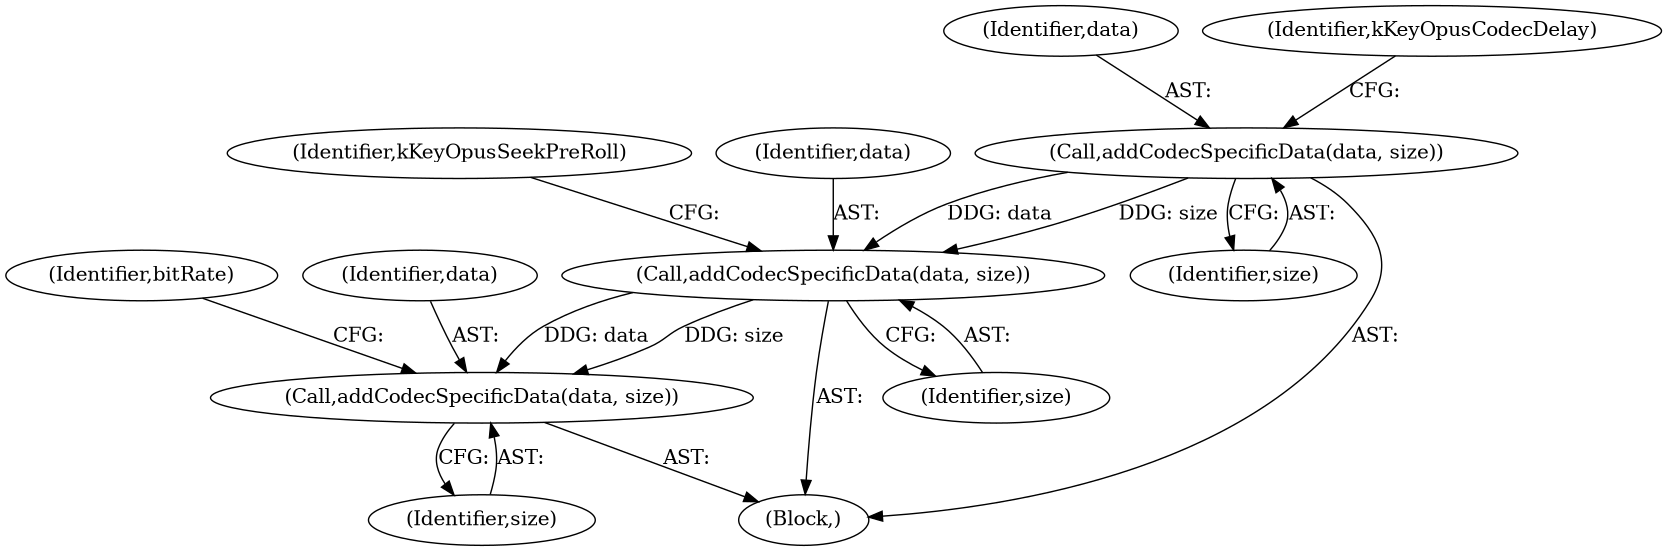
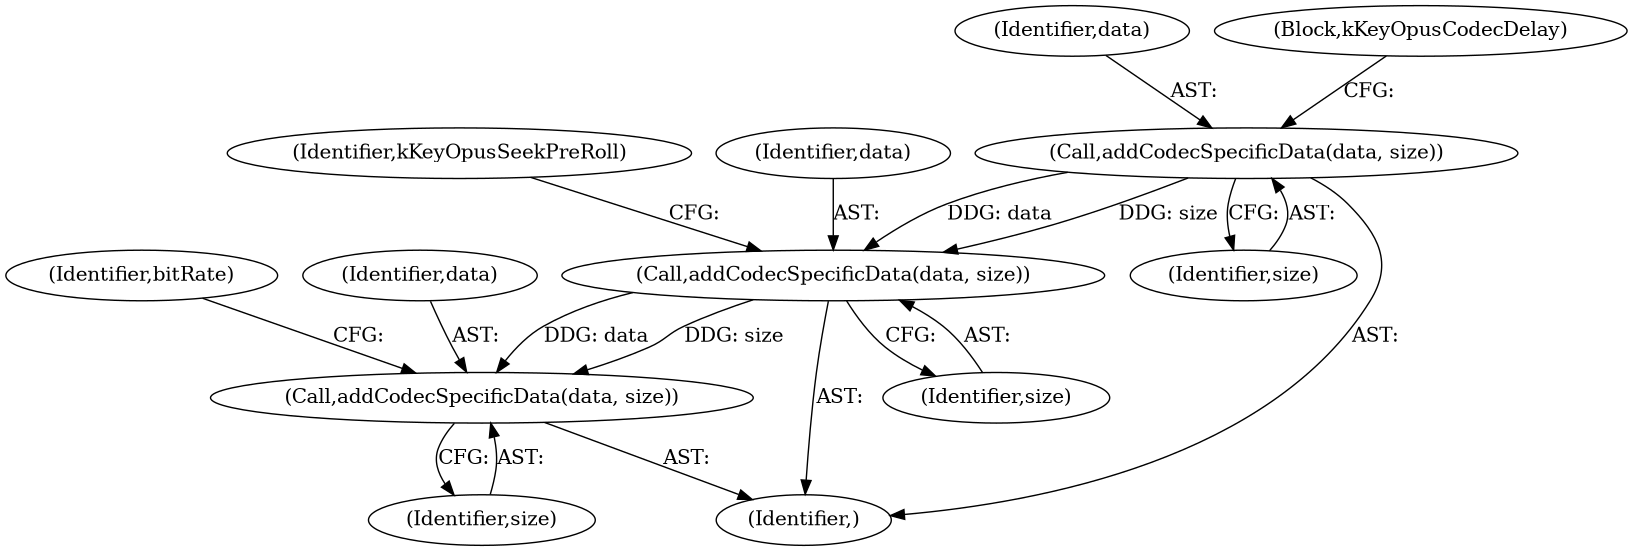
  digraph {
    n1 [label="(Call,addCodecSpecificData(data, size))"]
    n2 [label="(Call,addCodecSpecificData(data, size))"]
    n3 [label="(Identifier,size)"]
-   n4 [label="(Block,)"]
+   n4 [label="(Identifier,)"]
    n5 [label="(Call,addCodecSpecificData(data, size))"]
    n6 [label="(Identifier,size)"]
    n7 [label="(Identifier,size)"]
    n8 [label="(Identifier,kKeyOpusSeekPreRoll)"]
    n9 [label="(Identifier,bitRate)"]
    n10 [label="(Identifier,data)"]
-   n11 [label="(Identifier,kKeyOpusCodecDelay)"]
+   n11 [label="(Block,kKeyOpusCodecDelay)"]
    n12 [label="(Identifier,data)"]
    n13 [label="(Identifier,data)"]
    n1 -> n2 [label="DDG: data"]
    n1 -> n2 [label="DDG: size"]
    n1 -> n3 [label="CFG: "]
    n1 -> n4 [label="AST: "]
    n2 -> n4 [label="AST: "]
    n2 -> n5 [label="DDG: data"]
    n2 -> n5 [label="DDG: size"]
    n2 -> n6 [label="CFG: "]
    n3 -> n1 [label="AST: "]
    n5 -> n4 [label="AST: "]
    n5 -> n7 [label="CFG: "]
    n6 -> n2 [label="AST: "]
    n7 -> n5 [label="AST: "]
    n8 -> n2 [label="CFG: "]
    n9 -> n5 [label="CFG: "]
    n10 -> n1 [label="AST: "]
    n11 -> n1 [label="CFG: "]
    n12 -> n5 [label="AST: "]
    n13 -> n2 [label="AST: "]
  }
